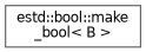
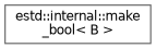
  digraph {
    rankdir=TB
-   n1 [color=grey40 fillcolor=white fontname=Helvetica fontsize=10 height=0.2 label="estd::bool::make\l_bool\< B \>" shape=box style=filled width=0.4]
+   n1 [color=grey40 fillcolor=white fontname=Helvetica fontsize=10 height=0.2 label="estd::internal::make\l_bool\< B \>" shape=box style=filled width=0.4]
  }
